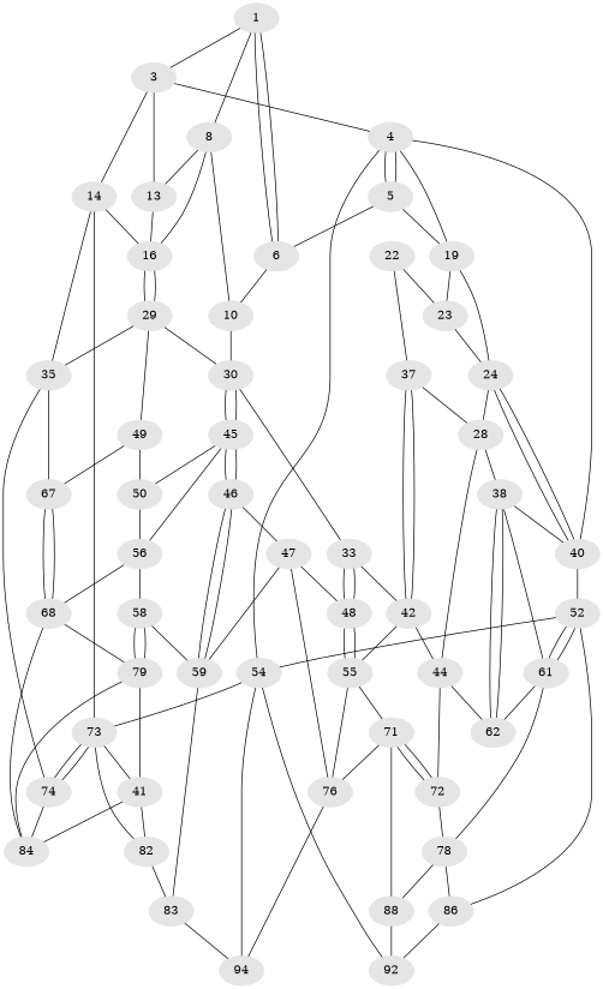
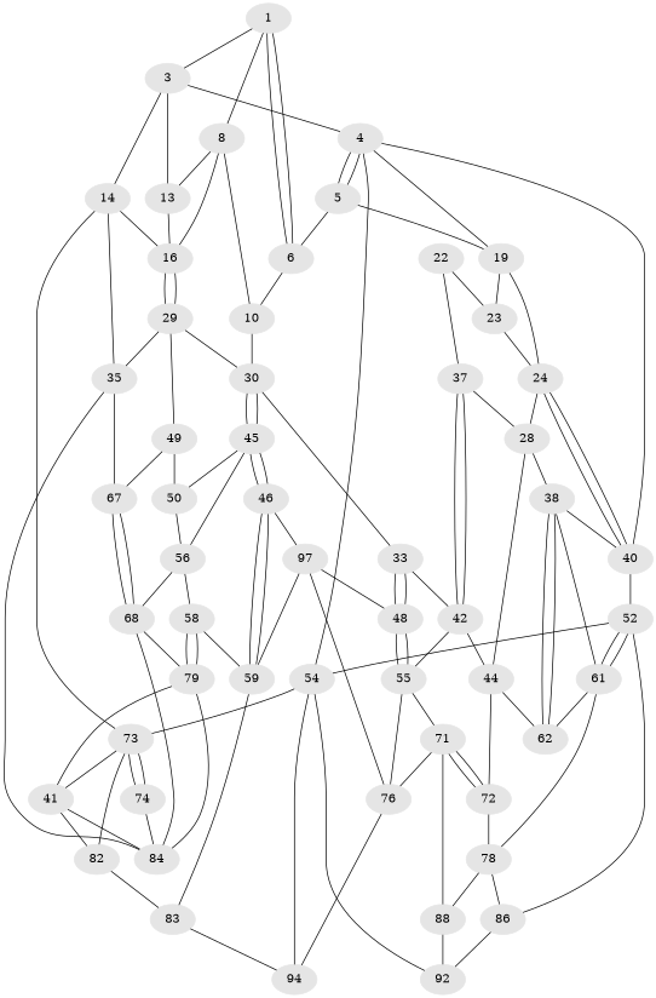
  graph {
    node [color=gray90 style=filled]
    1 [super="+2"]
    3 [super="+12"]
    6
    8 [super="+9"]
    4 [super="+18"]
    13
    14 [super="+15"]
    10 [super="+11"]
    16 [super="+17"]
    5 [super="+7"]
    19 [super="+20"]
    40 [super="+41"]
    54 [super="+99"]
    35 [super="+66"]
    73 [super="+96"]
    23
    24 [super="+25"]
    52 [super="+53"]
    92 [super="+98"]
    94
    30 [super="+31"]
    29 [super="+36"]
    33 [super="+34"]
    45 [super="+51"]
    67
    74
    n27 [label=41 super="+95"]
    82 [super="+97"]
    49 [super="+65"]
    28 [super="+37"]
    22 [super="+26"]
    n32 [label=37]
    42 [super="+43"]
    48
    38 [super="+39"]
    44 [super="+64"]
    55 [super="+70"]
    61 [super="+63"]
    62
    72
    50 [super="+60"]
    46
    56 [super="+57"]
    68 [super="+69"]
    84 [super="+91"]
    78 [super="+85"]
    86
    76 [super="+90"]
    71 [super="+87"]
-   47 [super="+75"]
+   47 [super="+75" label=97]
    59 [super="+77"]
    58
    83 [super="+93"]
    88 [super="+89"]
    79 [super="+80"]
    1 -- 3
    1 -- 6
    1 -- 6
    1 -- 8
    3 -- 4
    3 -- 13
    3 -- 14 [weight=2]
    6 -- 10
    8 -- 13
    8 -- 10
    8 -- 16
    4 -- 5
    4 -- 5
    4 -- 19
    4 -- 40
    4 -- 54
    13 -- 16
    14 -- 16
    14 -- 35
    14 -- 73
    10 -- 30
    16 -- 29
    16 -- 29
    5 -- 6
    5 -- 19
    19 -- 23
    19 -- 24
    40 -- 52
    54 -- 73
    54 -- 92
    54 -- 94
    35 -- 67
-   35 -- 74
+   35 -- 84
    73 -- 74
    73 -- 74
    73 -- n27
    73 -- 82
    23 -- 24
    24 -- 40
    24 -- 40
    24 -- 28
    52 -- 54
    52 -- 61
    52 -- 61
    52 -- 86
    30 -- 33
    30 -- 45
    30 -- 45
    29 -- 35
    29 -- 30
    29 -- 49
    33 -- 42
    33 -- 48
    33 -- 48
    45 -- 50
    45 -- 46
    45 -- 46
    45 -- 56
    67 -- 68
    67 -- 68
    74 -- 84
    n27 -- 82
    n27 -- 84
    82 -- 83 [weight=2]
    49 -- 67
    49 -- 50 [weight=2]
    28 -- 38
    28 -- 44
    22 -- 23
    22 -- n32
    n32 -- 28
    n32 -- 42
    n32 -- 42
    42 -- 44
    42 -- 55
    48 -- 55
    48 -- 55
    38 -- 40
    38 -- 61
    38 -- 62
    38 -- 62
    44 -- 62
    44 -- 72
    55 -- 76
    55 -- 71
    61 -- 62
    61 -- 78
    72 -- 78
    50 -- 56
    46 -- 47
    46 -- 59
    46 -- 59
    56 -- 68
    56 -- 58
    68 -- 84
    68 -- 79
    78 -- 86
    78 -- 88
    86 -- 92
    76 -- 94
    71 -- 72
    71 -- 72
    71 -- 76
    71 -- 88
    47 -- 48
    47 -- 76
    47 -- 59
    59 -- 83
    58 -- 59
    58 -- 79
    58 -- 79
    83 -- 94
    88 -- 92 [weight=2]
    79 -- n27
    79 -- 84
  }
